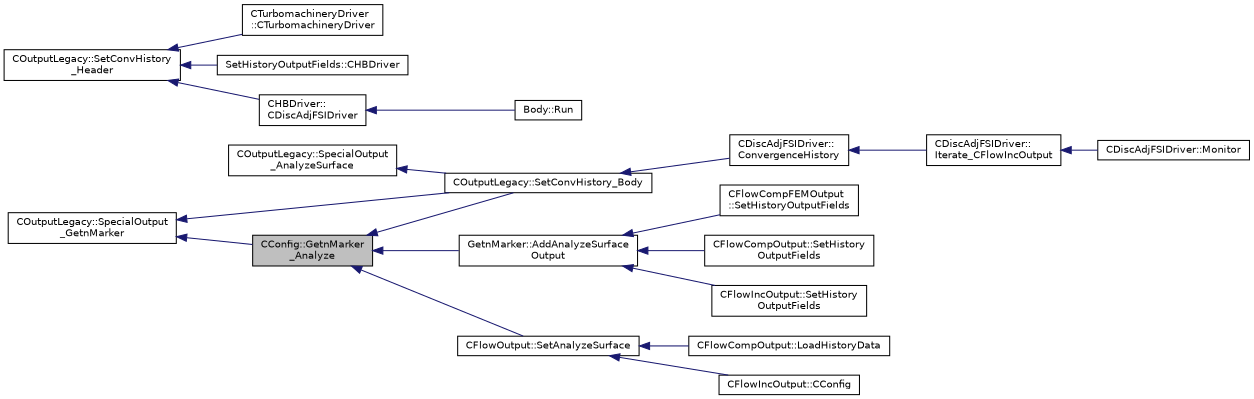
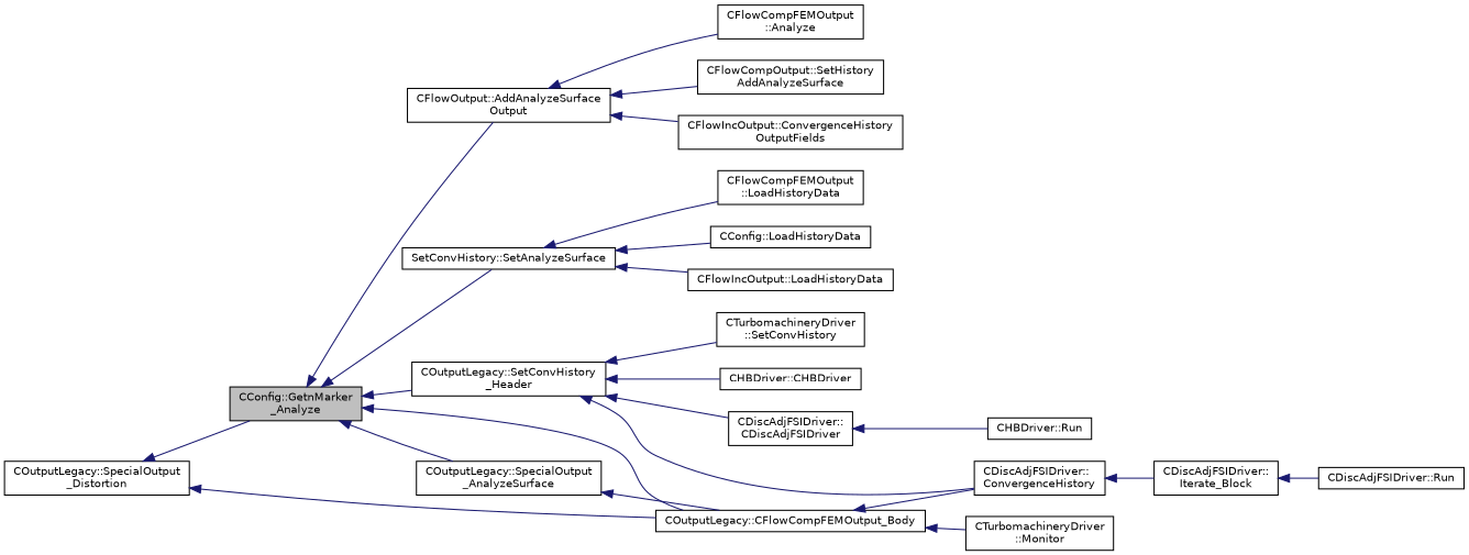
  digraph {
    rankdir=LR
    node [color=black fillcolor=white fontname=Helvetica fontsize=10 shape=record style=filled]
    edge [color=midnightblue dir=back fontname=Helvetica fontsize=10 labelfontname=Helvetica labelfontsize=10 style=solid]
    n1 [fillcolor=grey75 fontcolor=black height=0.2 label="CConfig::GetnMarker\l_Analyze" width=0.4]
-   n2 [height=0.2 label="GetnMarker::AddAnalyzeSurface\lOutput" width=0.4]
-   n3 [height=0.2 label="CFlowOutput::SetAnalyzeSurface" width=0.4]
+   n2 [height=0.2 label="CFlowOutput::AddAnalyzeSurface\lOutput" width=0.4]
+   n3 [height=0.2 label="SetConvHistory::SetAnalyzeSurface" width=0.4]
    n4 [height=0.2 label="COutputLegacy::SetConvHistory\l_Header" width=0.4]
-   n5 [height=0.2 label="COutputLegacy::SetConvHistory_Body" width=0.4]
+   n5 [height=0.2 label="COutputLegacy::CFlowCompFEMOutput_Body" width=0.4]
    n6 [height=0.2 label="COutputLegacy::SpecialOutput\l_AnalyzeSurface" width=0.4]
-   n7 [height=0.2 label="CFlowCompFEMOutput\l::SetHistoryOutputFields" width=0.4]
-   n8 [height=0.2 label="CFlowCompOutput::SetHistory\lOutputFields" width=0.4]
-   n9 [height=0.2 label="CFlowIncOutput::SetHistory\lOutputFields" width=0.4]
-   n11 [height=0.2 label="CFlowCompOutput::LoadHistoryData" width=0.4]
-   n12 [height=0.2 label="CFlowIncOutput::CConfig" width=0.4]
-   n13 [height=0.2 label="CTurbomachineryDriver\l::CTurbomachineryDriver" width=0.4]
-   n14 [height=0.2 label="SetHistoryOutputFields::CHBDriver" width=0.4]
-   n15 [height=0.2 label="CHBDriver::\lCDiscAdjFSIDriver" width=0.4]
+   n7 [height=0.2 label="CFlowCompFEMOutput\l::Analyze" width=0.4]
+   n8 [height=0.2 label="CFlowCompOutput::SetHistory\lAddAnalyzeSurface" width=0.4]
+   n9 [height=0.2 label="CFlowIncOutput::ConvergenceHistory\lOutputFields" width=0.4]
+   n10 [height=0.2 label="CFlowCompFEMOutput\l::LoadHistoryData" width=0.4]
+   n11 [height=0.2 label="CConfig::LoadHistoryData" width=0.4]
+   n12 [height=0.2 label="CFlowIncOutput::LoadHistoryData" width=0.4]
+   n13 [height=0.2 label="CTurbomachineryDriver\l::SetConvHistory" width=0.4]
+   n14 [height=0.2 label="CHBDriver::CHBDriver" width=0.4]
+   n15 [height=0.2 label="CDiscAdjFSIDriver::\lCDiscAdjFSIDriver" width=0.4]
    n16 [height=0.2 label="CDiscAdjFSIDriver::\lConvergenceHistory" width=0.4]
-   n18 [height=0.2 label="COutputLegacy::SpecialOutput\l_GetnMarker" width=0.4]
-   n19 [height=0.2 label="Body::Run" width=0.4]
-   n20 [height=0.2 label="CDiscAdjFSIDriver::\lIterate_CFlowIncOutput" width=0.4]
-   n21 [height=0.2 label="CDiscAdjFSIDriver::Monitor" width=0.4]
+   n17 [height=0.2 label="CTurbomachineryDriver\l::Monitor" width=0.4]
+   n18 [height=0.2 label="COutputLegacy::SpecialOutput\l_Distortion" width=0.4]
+   n19 [height=0.2 label="CHBDriver::Run" width=0.4]
+   n20 [height=0.2 label="CDiscAdjFSIDriver::\lIterate_Block" width=0.4]
+   n21 [height=0.2 label="CDiscAdjFSIDriver::Run" width=0.4]
    n1 -> n2
    n1 -> n3
+   n1 -> n4
    n1 -> n5
+   n1 -> n6
    n2 -> n7
    n2 -> n8
    n2 -> n9
+   n3 -> n10
    n3 -> n11
    n3 -> n12
    n4 -> n13
    n4 -> n14
    n4 -> n15
+   n4 -> n16
    n5 -> n16
+   n5 -> n17
    n6 -> n5
    n15 -> n19
    n16 -> n20
    n18 -> n1
    n18 -> n5
    n20 -> n21
  }
